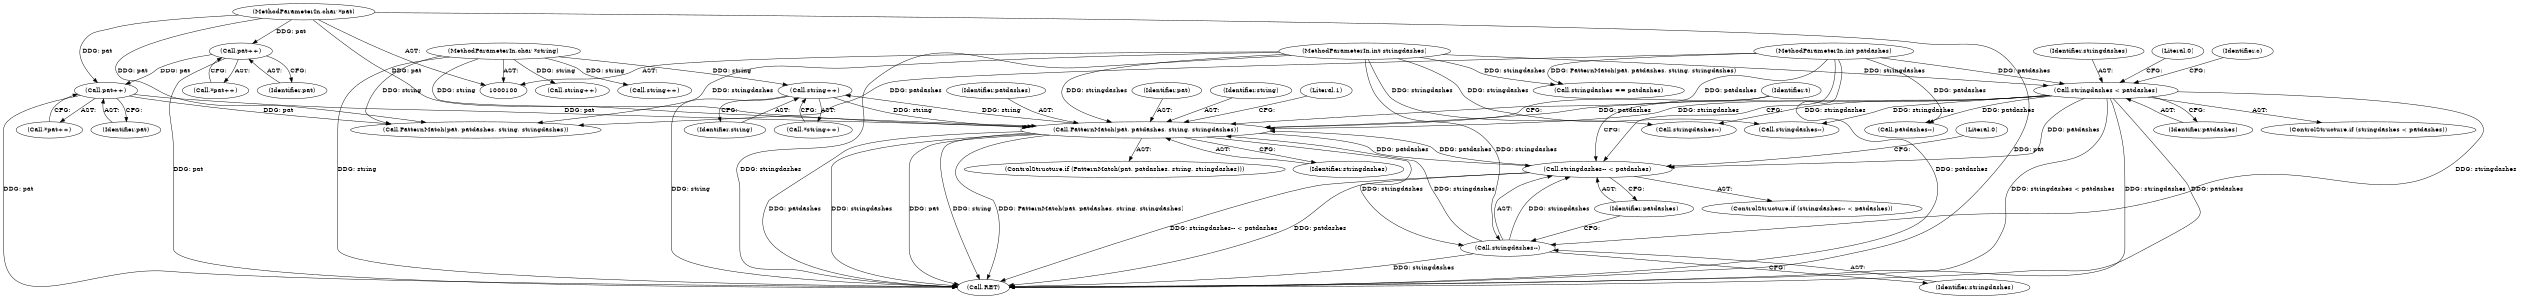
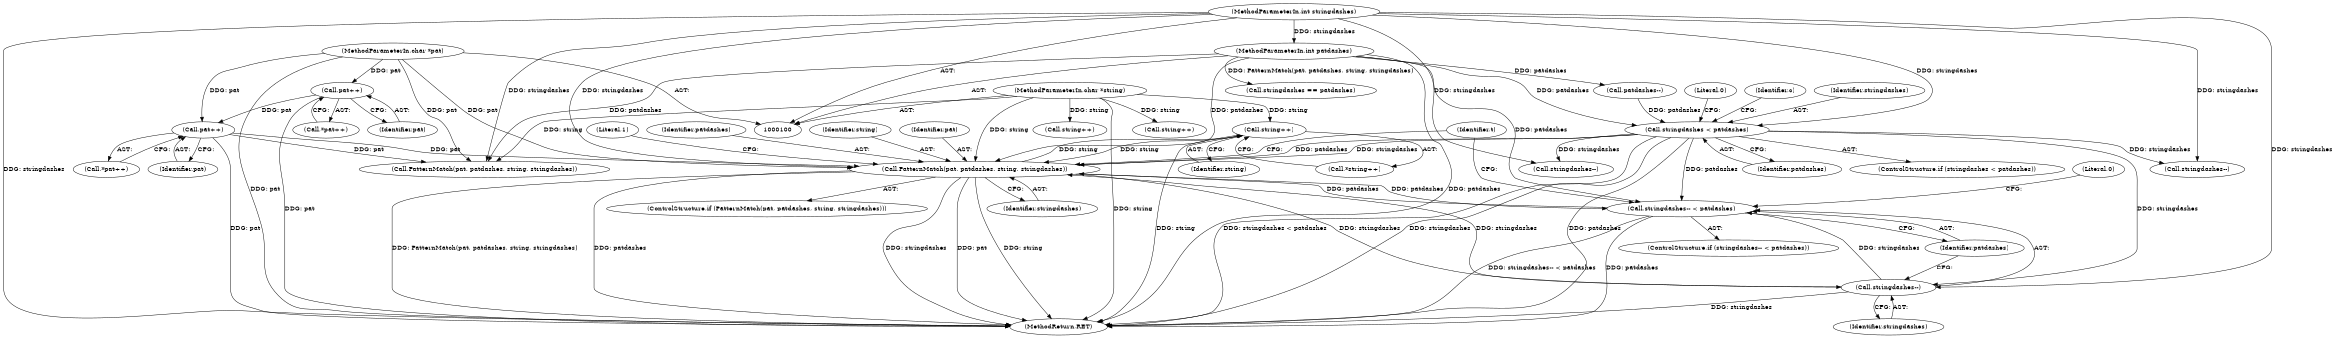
  digraph {
    n1 [label="(Call,string++)"]
    n2 [label="(Call,PatternMatch(pat, patdashes, string, stringdashes))"]
    n3 [label="(Call,*string++)"]
-   n4 [label="(Call,RET)"]
+   n4 [label="(MethodReturn,RET)"]
    n5 [label="(Identifier,string)"]
    n6 [label="(Call,stringdashes-- < patdashes)"]
    n7 [label="(Call,stringdashes--)"]
    n8 [label="(ControlStructure,if (PatternMatch(pat, patdashes, string, stringdashes)))"]
    n9 [label="(Identifier,stringdashes)"]
    n10 [label="(Identifier,patdashes)"]
    n11 [label="(ControlStructure,if (stringdashes-- < patdashes))"]
    n12 [label="(Identifier,stringdashes)"]
    n13 [label="(Call,pat++)"]
    n14 [label="(Call,*pat++)"]
    n15 [label="(Call,PatternMatch(pat, patdashes, string, stringdashes))"]
    n16 [label="(Identifier,pat)"]
    n17 [label="(Call,pat++)"]
    n18 [label="(Call,*pat++)"]
    n19 [label="(Identifier,pat)"]
    n20 [label="(MethodParameterIn,char *pat)"]
    1000100
    n22 [label="(Call,stringdashes < patdashes)"]
    n23 [label="(Call,patdashes--)"]
    n24 [label="(Identifier,patdashes)"]
    n25 [label="(Call,stringdashes--)"]
    n26 [label="(ControlStructure,if (stringdashes < patdashes))"]
    n27 [label="(Call,stringdashes--)"]
    n28 [label="(MethodParameterIn,int stringdashes)"]
    n29 [label="(Call,stringdashes == patdashes)"]
    n30 [label="(MethodParameterIn,int patdashes)"]
    n31 [label="(MethodParameterIn,char *string)"]
    n32 [label="(Call,string++)"]
    n33 [label="(Call,string++)"]
    n34 [label="(Identifier,patdashes)"]
    n35 [label="(Identifier,pat)"]
    n36 [label="(Literal,0)"]
    n37 [label="(Identifier,string)"]
    n38 [label="(Identifier,stringdashes)"]
    n39 [label="(Identifier,t)"]
    n40 [label="(Literal,0)"]
    n41 [label="(Literal,1)"]
    n42 [label="(Identifier,c)"]
    n1 -> n2 [label="DDG: string"]
    n1 -> n3 [label="AST: "]
    n1 -> n4 [label="DDG: string"]
    n1 -> n5 [label="CFG: "]
    n2 -> n1 [label="DDG: string"]
    n2 -> n4 [label="DDG: stringdashes"]
    n2 -> n4 [label="DDG: pat"]
    n2 -> n4 [label="DDG: string"]
    n2 -> n4 [label="DDG: PatternMatch(pat, patdashes, string, stringdashes)"]
    n2 -> n4 [label="DDG: patdashes"]
    n2 -> n6 [label="DDG: patdashes"]
    n2 -> n7 [label="DDG: stringdashes"]
    n2 -> n8 [label="AST: "]
    n2 -> n9 [label="CFG: "]
    n3 -> n1 [label="CFG: "]
    n5 -> n1 [label="AST: "]
    n6 -> n2 [label="DDG: patdashes"]
    n6 -> n4 [label="DDG: stringdashes-- < patdashes"]
    n6 -> n4 [label="DDG: patdashes"]
    n6 -> n10 [label="CFG: "]
    n6 -> n11 [label="AST: "]
    n7 -> n2 [label="DDG: stringdashes"]
    n7 -> n4 [label="DDG: stringdashes"]
    n7 -> n6 [label="AST: "]
    n7 -> n6 [label="DDG: stringdashes"]
    n7 -> n12 [label="CFG: "]
    n9 -> n2 [label="AST: "]
    n10 -> n6 [label="AST: "]
    n10 -> n7 [label="CFG: "]
    n12 -> n7 [label="AST: "]
    n13 -> n2 [label="DDG: pat"]
    n13 -> n4 [label="DDG: pat"]
    n13 -> n14 [label="AST: "]
    n13 -> n15 [label="DDG: pat"]
    n13 -> n16 [label="CFG: "]
    n14 -> n13 [label="CFG: "]
    n16 -> n13 [label="AST: "]
    n17 -> n4 [label="DDG: pat"]
    n17 -> n13 [label="DDG: pat"]
    n17 -> n18 [label="AST: "]
    n17 -> n19 [label="CFG: "]
    n18 -> n17 [label="CFG: "]
    n19 -> n17 [label="AST: "]
    n20 -> n2 [label="DDG: pat"]
    n20 -> n4 [label="DDG: pat"]
    n20 -> n13 [label="DDG: pat"]
    n20 -> n15 [label="DDG: pat"]
    n20 -> n17 [label="DDG: pat"]
    n20 -> 1000100 [label="AST: "]
    n22 -> n2 [label="DDG: patdashes"]
    n22 -> n2 [label="DDG: stringdashes"]
    n22 -> n4 [label="DDG: stringdashes < patdashes"]
    n22 -> n4 [label="DDG: stringdashes"]
    n22 -> n4 [label="DDG: patdashes"]
    n22 -> n6 [label="DDG: patdashes"]
    n22 -> n7 [label="DDG: stringdashes"]
-   n22 -> n23 [label="DDG: patdashes"]
+   n23 -> n22 [label="DDG: patdashes"]
    n22 -> n24 [label="CFG: "]
    n22 -> n25 [label="DDG: stringdashes"]
    n22 -> n26 [label="AST: "]
    n22 -> n27 [label="DDG: stringdashes"]
    n24 -> n22 [label="AST: "]
    n28 -> n2 [label="DDG: stringdashes"]
    n28 -> n4 [label="DDG: stringdashes"]
    n28 -> n7 [label="DDG: stringdashes"]
    n28 -> n15 [label="DDG: stringdashes"]
    n28 -> 1000100 [label="AST: "]
    n28 -> n22 [label="DDG: stringdashes"]
    n28 -> n25 [label="DDG: stringdashes"]
    n28 -> n27 [label="DDG: stringdashes"]
-   n28 -> n29 [label="DDG: stringdashes"]
+   n28 -> n30 [label="DDG: stringdashes"]
    n30 -> n2 [label="DDG: patdashes"]
    n30 -> n4 [label="DDG: patdashes"]
-   n30 -> n6 [label="CFG: "]
+   n30 -> n6 [label="DDG: patdashes"]
    n30 -> n15 [label="DDG: patdashes"]
+   n30 -> 1000100 [label="AST: "]
    n30 -> n22 [label="DDG: patdashes"]
    n30 -> n23 [label="DDG: patdashes"]
    n30 -> n29 [label="DDG: PatternMatch(pat, patdashes, string, stringdashes)"]
    n31 -> n1 [label="DDG: string"]
    n31 -> n2 [label="DDG: string"]
    n31 -> n4 [label="DDG: string"]
    n31 -> n15 [label="DDG: string"]
    n31 -> 1000100 [label="AST: "]
    n31 -> n32 [label="DDG: string"]
    n31 -> n33 [label="DDG: string"]
    n34 -> n2 [label="AST: "]
    n35 -> n2 [label="AST: "]
    n36 -> n6 [label="CFG: "]
    n37 -> n2 [label="AST: "]
    n38 -> n22 [label="AST: "]
    n39 -> n2 [label="CFG: "]
    n39 -> n6 [label="CFG: "]
    n40 -> n22 [label="CFG: "]
    n41 -> n2 [label="CFG: "]
    n42 -> n22 [label="CFG: "]
  }
